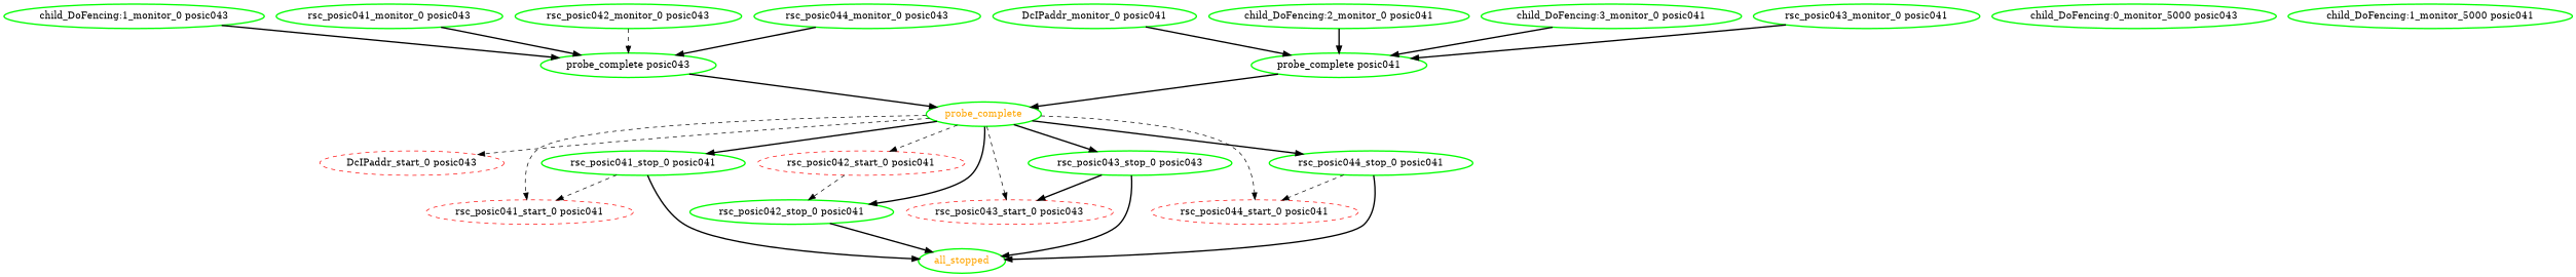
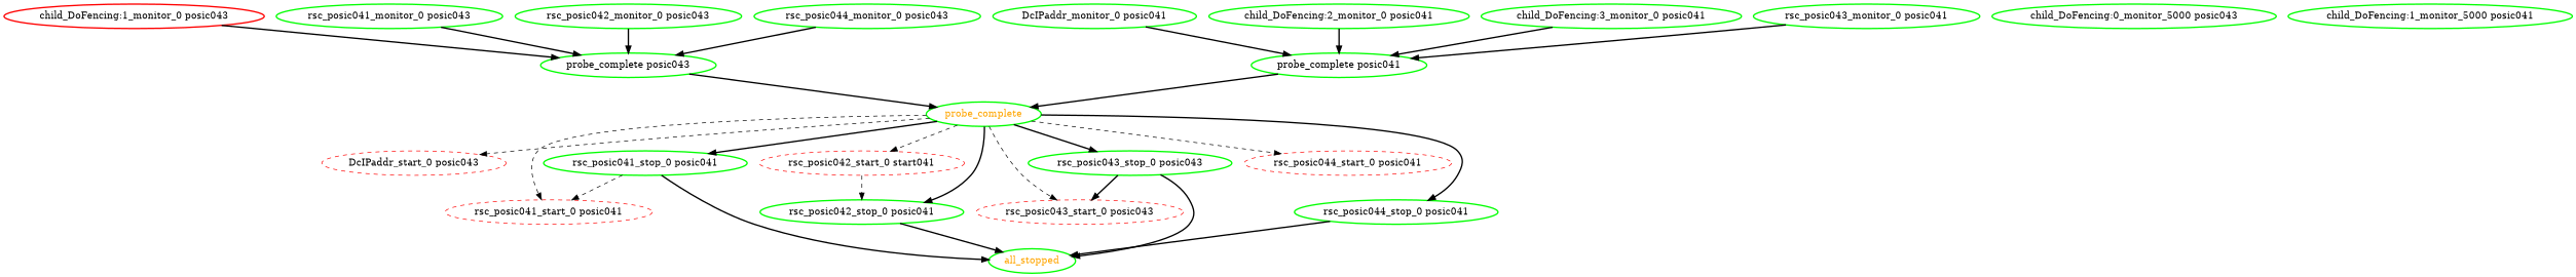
  digraph {
    node [color=green fontcolor=black style=bold]
    edge [style=bold]
    "DcIPaddr_monitor_0 posic041"
    "probe_complete posic041"
    probe_complete [fontcolor=orange]
    "DcIPaddr_start_0 posic043" [color=red style=dashed]
    "rsc_posic041_start_0 posic041" [color=red style=dashed]
    "rsc_posic041_stop_0 posic041"
-   "rsc_posic042_start_0 posic041" [color=red style=dashed]
+   "rsc_posic042_start_0 posic041" [color=red style=dashed label="rsc_posic042_start_0 start041"]
    "rsc_posic042_stop_0 posic041"
    "rsc_posic043_start_0 posic043" [color=red style=dashed]
    "rsc_posic043_stop_0 posic043"
    "rsc_posic044_start_0 posic041" [color=red style=dashed]
    "rsc_posic044_stop_0 posic041"
    all_stopped [fontcolor=orange]
    "child_DoFencing:0_monitor_5000 posic043"
-   "child_DoFencing:1_monitor_0 posic043"
+   "child_DoFencing:1_monitor_0 posic043" [color=red]
    "probe_complete posic043"
    "child_DoFencing:1_monitor_5000 posic041"
    "child_DoFencing:2_monitor_0 posic041"
    "child_DoFencing:3_monitor_0 posic041"
    "rsc_posic041_monitor_0 posic043"
    "rsc_posic042_monitor_0 posic043"
    "rsc_posic043_monitor_0 posic041"
    "rsc_posic044_monitor_0 posic043"
    "DcIPaddr_monitor_0 posic041" -> "probe_complete posic041"
    "probe_complete posic041" -> probe_complete
    probe_complete -> "DcIPaddr_start_0 posic043" [style=dashed]
    probe_complete -> "rsc_posic041_start_0 posic041" [style=dashed]
    probe_complete -> "rsc_posic041_stop_0 posic041"
    probe_complete -> "rsc_posic042_start_0 posic041" [style=dashed]
    probe_complete -> "rsc_posic042_stop_0 posic041"
    probe_complete -> "rsc_posic043_start_0 posic043" [style=dashed]
    probe_complete -> "rsc_posic043_stop_0 posic043"
    probe_complete -> "rsc_posic044_start_0 posic041" [style=dashed]
    probe_complete -> "rsc_posic044_stop_0 posic041"
    "rsc_posic041_stop_0 posic041" -> "rsc_posic041_start_0 posic041" [style=dashed]
    "rsc_posic041_stop_0 posic041" -> all_stopped
    "rsc_posic042_start_0 posic041" -> "rsc_posic042_stop_0 posic041" [style=dashed]
    "rsc_posic042_stop_0 posic041" -> all_stopped
    "rsc_posic043_stop_0 posic043" -> "rsc_posic043_start_0 posic043"
    "rsc_posic043_stop_0 posic043" -> all_stopped
-   "rsc_posic044_stop_0 posic041" -> "rsc_posic044_start_0 posic041" [style=dashed]
    "rsc_posic044_stop_0 posic041" -> all_stopped
    "child_DoFencing:1_monitor_0 posic043" -> "probe_complete posic043"
    "probe_complete posic043" -> probe_complete
    "child_DoFencing:2_monitor_0 posic041" -> "probe_complete posic041"
    "child_DoFencing:3_monitor_0 posic041" -> "probe_complete posic041"
    "rsc_posic041_monitor_0 posic043" -> "probe_complete posic043"
-   "rsc_posic042_monitor_0 posic043" -> "probe_complete posic043" [style=dashed]
+   "rsc_posic042_monitor_0 posic043" -> "probe_complete posic043"
    "rsc_posic043_monitor_0 posic041" -> "probe_complete posic041"
    "rsc_posic044_monitor_0 posic043" -> "probe_complete posic043"
  }
